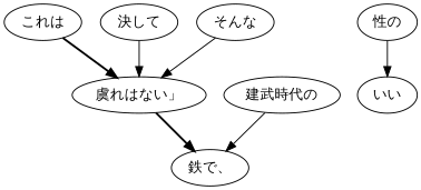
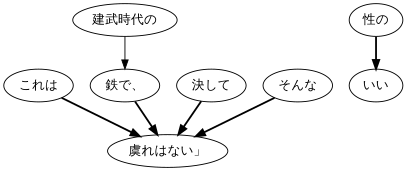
  digraph {
    fontname="Noto Sans"
    node [fontname="Noto Sans"]
    edge [fontname="Noto Sans" style=solid]
    n1 [label="これは"]
    n2 [label="虞れはない」"]
    n3 [label="建武時代の"]
    n4 [label="鉄で、"]
    n5 [label="性の"]
    n6 [label="いい"]
    n7 [label="決して"]
    n8 [label="そんな"]
    n1 -> n2 [style=bold]
    n3 -> n4
-   n2 -> n4 [style=bold]
-   n5 -> n6
-   n7 -> n2
-   n8 -> n2
+   n4 -> n2 [style=bold]
+   n5 -> n6 [style=bold]
+   n7 -> n2 [style=bold]
+   n8 -> n2 [style=bold]
  }
